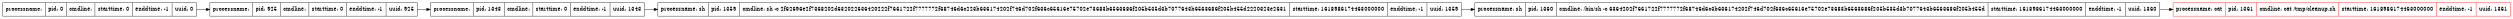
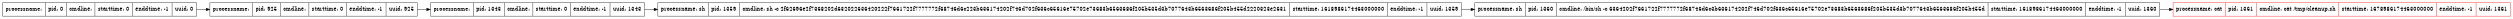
  digraph {
    rankdir=LR
    node [shape=record]
-   n1 [color=red label="{<head>processname: cat | pid: 1361 | cmdline: cat /tmp/cleanup.sh | starttime: 1618986174463000000 | enddtime: -1 | uuid: 1361}"]
+   n1 [color=red label="{<head>processname: cat | pid: 1361 | cmdline: cat /tmp/cleanup.sh | starttime: 1678986174463000000 | enddtime: -1 | uuid: 1361}"]
    n2 [label="{<head>processname: sh | pid: 1360 | cmdline: /bin/sh -c 6364202f7661722f7777772f68746d6c3b636174202f746d702f636c65616e75702e73683b6563686f205b535d3b7077643b6563686f205b455d | starttime: 1618986174463000000 | enddtime: -1 | uuid: 1360}"]
    n3 [label="{<head>processname: sh | pid: 1359 | cmdline: sh -c 2f62696e2f7368202d632022636420222f7661722f7777772f68746d6c223b636174202f746d702f636c65616e75702e73683b6563686f205b535d3b7077643b6563686f205b455d2220323e2631 | starttime: 1618986174463000000 | enddtime: -1 | uuid: 1359}"]
    n4 [label="{<head>processname:  | pid: 1343 | cmdline:  | starttime: 0 | enddtime: -1 | uuid: 1343}"]
    n5 [label="{<head>processname:  | pid: 925 | cmdline:  | starttime: 0 | enddtime: -1 | uuid: 925}"]
    n6 [label="{<head>processname:  | pid: 0 | cmdline:  | starttime: 0 | enddtime: -1 | uuid: 0}"]
    n2 -> n1
    n3 -> n2
    n4 -> n3
    n5 -> n4
    n6 -> n5
  }
